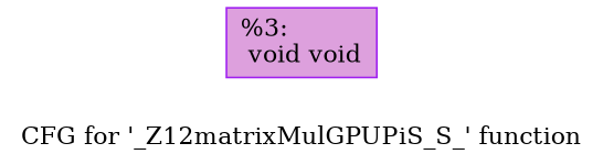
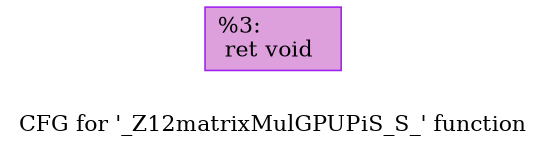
  digraph {
    label="CFG for '_Z12matrixMulGPUPiS_S_' function"
-   n1 [color=purple fillcolor=plum label="{%3:\l  void void\l}" shape=record style=filled]
+   n1 [color=purple fillcolor=plum label="{%3:\l  ret void\l}" shape=record style=filled]
  }
